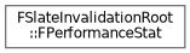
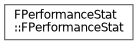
  digraph {
    rankdir=TB
-   n1 [color=grey40 fillcolor=white fontname=Helvetica fontsize=10 height=0.2 label="FSlateInvalidationRoot\l::FPerformanceStat" shape=box style=filled width=0.4]
+   n1 [color=grey40 fillcolor=white fontname=Helvetica fontsize=10 height=0.2 label="FPerformanceStat\l::FPerformanceStat" shape=box style=filled width=0.4]
  }
